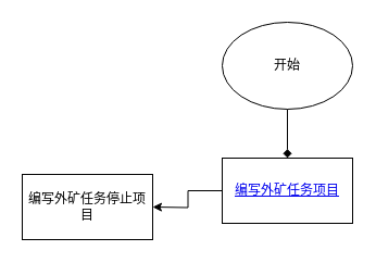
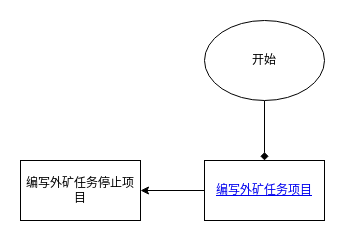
  <mxCell id="0" />
  <mxCell id="1" parent="0" />
  <mxCell id="2" style="edgeStyle=orthogonalEdgeStyle;rounded=0;orthogonalLoop=1;jettySize=auto;html=1;entryX=0.5;entryY=0;entryDx=0;entryDy=0;endArrow=diamond;" parent="1" source="3" target="5" edge="1"><mxGeometry relative="1" as="geometry" /></mxCell>
  <mxCell id="3" value="开始" style="ellipse;whiteSpace=wrap;html=1;" parent="1" vertex="1"><mxGeometry x="204" y="20" width="120" height="80" as="geometry" /></mxCell>
  <mxCell id="4" style="edgeStyle=orthogonalEdgeStyle;rounded=0;orthogonalLoop=1;jettySize=auto;html=1;" parent="1" source="5" edge="1"><mxGeometry relative="1" as="geometry"><mxPoint x="140" y="190" as="targetPoint" /></mxGeometry></mxCell>
- <mxCell id="5" value="&lt;a href=&quot;data:page/id,qkmtS9fIgHfUW1AjHDxz&quot;&gt;编写外矿任务项目&lt;/a&gt;" style="rounded=0;whiteSpace=wrap;html=1;" parent="1" vertex="1"><mxGeometry x="204" y="145" width="120" height="60" as="geometry" /></mxCell>
+ <mxCell id="5" value="&lt;a href=&quot;data:page/id,qkmtS9fIgHfUW1AjHDxz&quot;&gt;编写外矿任务项目&lt;/a&gt;" style="rounded=0;whiteSpace=wrap;html=1;" parent="1" vertex="1"><mxGeometry x="204" y="160" width="120" height="60" as="geometry" /></mxCell>
  <mxCell id="6" value="编写外矿任务停止项目" style="rounded=0;whiteSpace=wrap;html=1;" parent="1" vertex="1"><mxGeometry x="20" y="160" width="120" height="60" as="geometry" /></mxCell>
